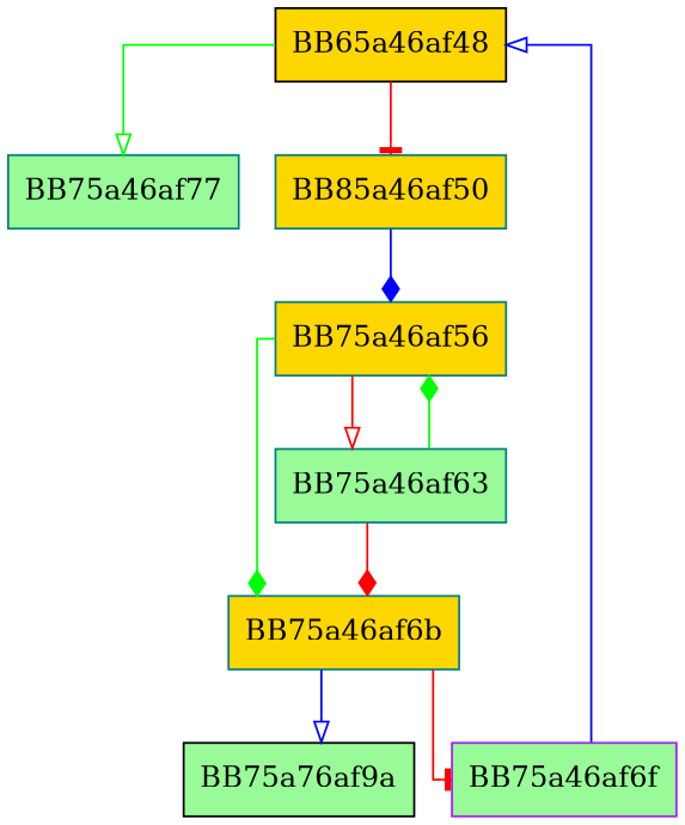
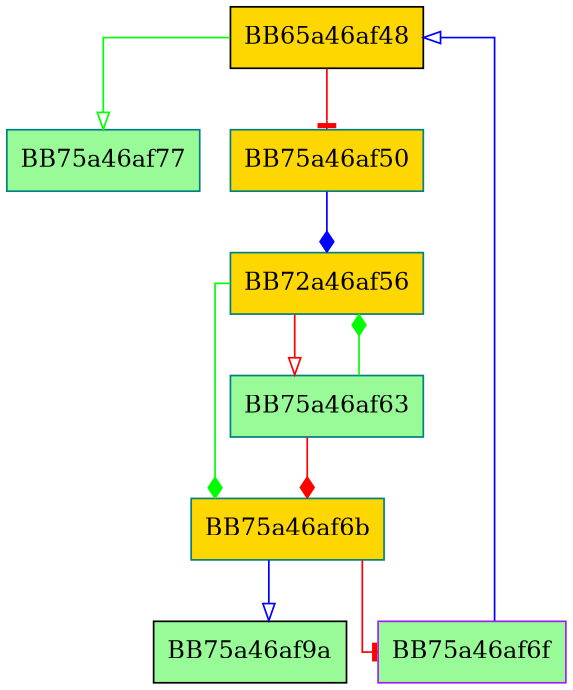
  digraph {
    splines=ortho
    node [color=teal fillcolor=gold shape=box style=filled]
    edge [arrowhead=onormal color=red]
    n1 [color=black label=BB65a46af48]
    BB75a46af77 [fillcolor=palegreen]
-   BB75a46af50 [label=BB85a46af50]
-   BB75a46af56
+   BB75a46af50
+   BB75a46af56 [label=BB72a46af56]
    BB75a46af6b
    BB75a46af63 [fillcolor=palegreen]
-   BB75a46af9a [color=black fillcolor=palegreen label=BB75a76af9a]
+   BB75a46af9a [color=black fillcolor=palegreen]
    BB75a46af6f [color=purple fillcolor=palegreen]
    n1 -> BB75a46af77 [color=green]
    n1 -> BB75a46af50 [arrowhead=tee]
    BB75a46af50 -> BB75a46af56 [arrowhead=diamond color=blue]
    BB75a46af56 -> BB75a46af6b [arrowhead=diamond color=green]
    BB75a46af56 -> BB75a46af63
    BB75a46af6b -> BB75a46af9a [color=blue]
    BB75a46af6b -> BB75a46af6f [arrowhead=tee]
    BB75a46af63 -> BB75a46af56 [arrowhead=diamond color=green]
    BB75a46af63 -> BB75a46af6b [arrowhead=diamond]
    BB75a46af6f -> n1 [color=blue]
  }
